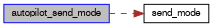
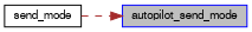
  digraph {
    rankdir=LR
    node [fontname=FreeSans fontsize=10 shape=record style=filled]
    n1 [color=blue fillcolor=grey75 fontcolor=black height=0.2 label=autopilot_send_mode width=0.4]
    n2 [color=black fillcolor=white height=0.2 label=send_mode width=0.4]
-   n1 -> n2 [color=brown fontname=FreeSans fontsize=10 labelfontname=FreeSans labelfontsize=10 style=dashed]
+   n2 -> n1 [color=brown fontname=FreeSans fontsize=10 labelfontname=FreeSans labelfontsize=10 style=dashed]
  }
